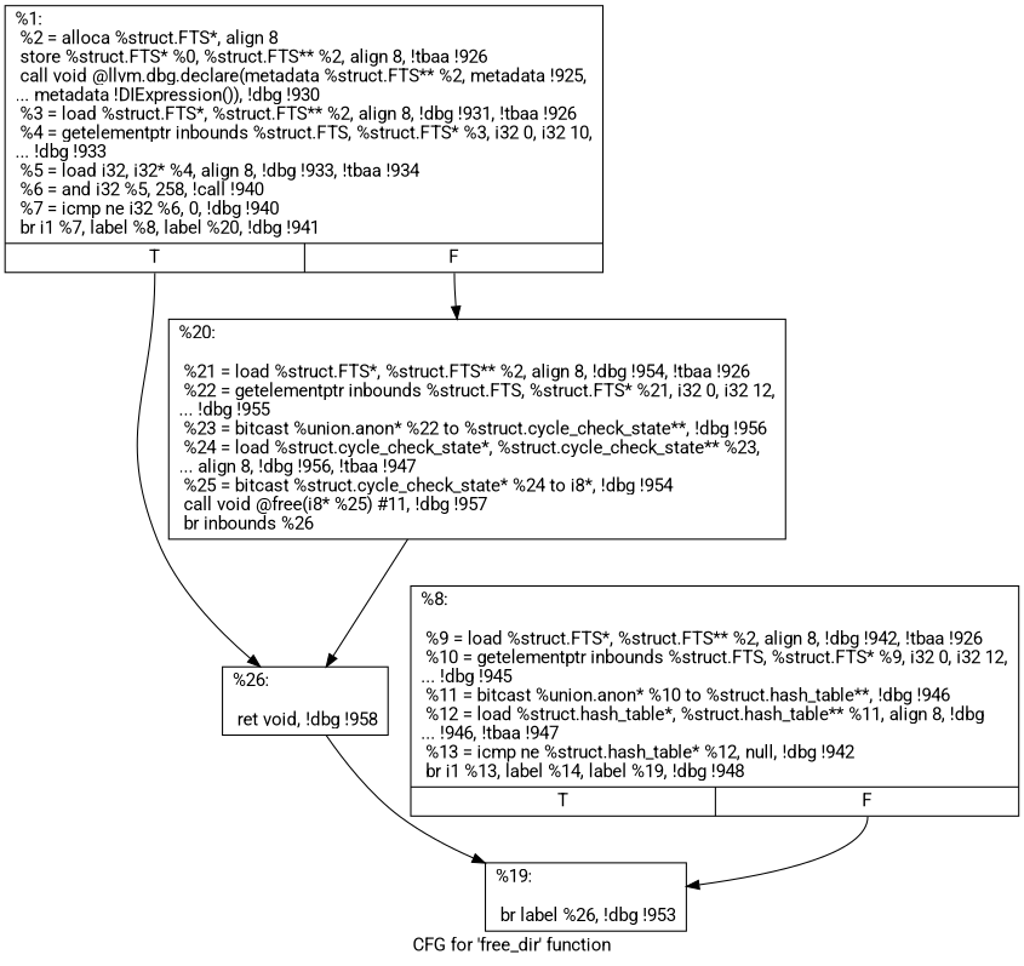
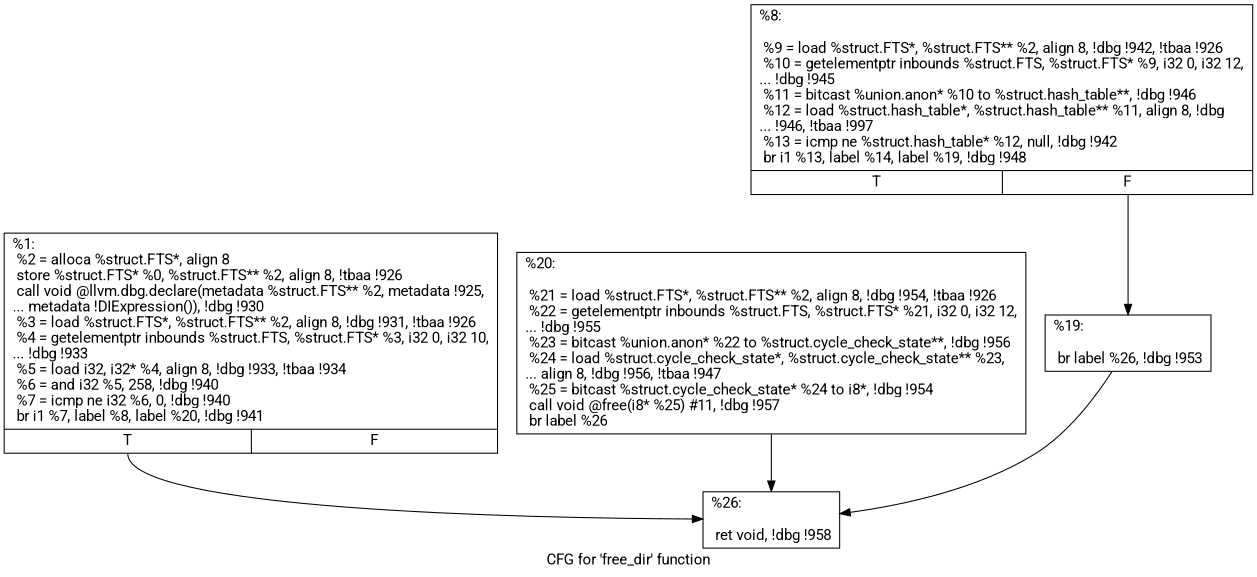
  digraph {
    fontname=Roboto
    label="CFG for 'free_dir' function"
    node [fontname=Roboto shape=record]
    edge [fontname=Roboto]
-   n1 [label="{%1:\l  %2 = alloca %struct.FTS*, align 8\l  store %struct.FTS* %0, %struct.FTS** %2, align 8, !tbaa !926\l  call void @llvm.dbg.declare(metadata %struct.FTS** %2, metadata !925,\l... metadata !DIExpression()), !dbg !930\l  %3 = load %struct.FTS*, %struct.FTS** %2, align 8, !dbg !931, !tbaa !926\l  %4 = getelementptr inbounds %struct.FTS, %struct.FTS* %3, i32 0, i32 10,\l... !dbg !933\l  %5 = load i32, i32* %4, align 8, !dbg !933, !tbaa !934\l  %6 = and i32 %5, 258, !call !940\l  %7 = icmp ne i32 %6, 0, !dbg !940\l  br i1 %7, label %8, label %20, !dbg !941\l|{<s0>T|<s1>F}}"]
-   n2 [label="{%20:\l\l  %21 = load %struct.FTS*, %struct.FTS** %2, align 8, !dbg !954, !tbaa !926\l  %22 = getelementptr inbounds %struct.FTS, %struct.FTS* %21, i32 0, i32 12,\l... !dbg !955\l  %23 = bitcast %union.anon* %22 to %struct.cycle_check_state**, !dbg !956\l  %24 = load %struct.cycle_check_state*, %struct.cycle_check_state** %23,\l... align 8, !dbg !956, !tbaa !947\l  %25 = bitcast %struct.cycle_check_state* %24 to i8*, !dbg !954\l  call void @free(i8* %25) #11, !dbg !957\l  br inbounds %26\l}"]
+   n1 [label="{%1:\l  %2 = alloca %struct.FTS*, align 8\l  store %struct.FTS* %0, %struct.FTS** %2, align 8, !tbaa !926\l  call void @llvm.dbg.declare(metadata %struct.FTS** %2, metadata !925,\l... metadata !DIExpression()), !dbg !930\l  %3 = load %struct.FTS*, %struct.FTS** %2, align 8, !dbg !931, !tbaa !926\l  %4 = getelementptr inbounds %struct.FTS, %struct.FTS* %3, i32 0, i32 10,\l... !dbg !933\l  %5 = load i32, i32* %4, align 8, !dbg !933, !tbaa !934\l  %6 = and i32 %5, 258, !dbg !940\l  %7 = icmp ne i32 %6, 0, !dbg !940\l  br i1 %7, label %8, label %20, !dbg !941\l|{<s0>T|<s1>F}}"]
+   n2 [label="{%20:\l\l  %21 = load %struct.FTS*, %struct.FTS** %2, align 8, !dbg !954, !tbaa !926\l  %22 = getelementptr inbounds %struct.FTS, %struct.FTS* %21, i32 0, i32 12,\l... !dbg !955\l  %23 = bitcast %union.anon* %22 to %struct.cycle_check_state**, !dbg !956\l  %24 = load %struct.cycle_check_state*, %struct.cycle_check_state** %23,\l... align 8, !dbg !956, !tbaa !947\l  %25 = bitcast %struct.cycle_check_state* %24 to i8*, !dbg !954\l  call void @free(i8* %25) #11, !dbg !957\l  br label %26\l}"]
    n3 [label="{%26:\l\l  ret void, !dbg !958\l}"]
-   n4 [label="{%8:\l\l  %9 = load %struct.FTS*, %struct.FTS** %2, align 8, !dbg !942, !tbaa !926\l  %10 = getelementptr inbounds %struct.FTS, %struct.FTS* %9, i32 0, i32 12,\l... !dbg !945\l  %11 = bitcast %union.anon* %10 to %struct.hash_table**, !dbg !946\l  %12 = load %struct.hash_table*, %struct.hash_table** %11, align 8, !dbg\l... !946, !tbaa !947\l  %13 = icmp ne %struct.hash_table* %12, null, !dbg !942\l  br i1 %13, label %14, label %19, !dbg !948\l|{<s0>T|<s1>F}}"]
+   n4 [label="{%8:\l\l  %9 = load %struct.FTS*, %struct.FTS** %2, align 8, !dbg !942, !tbaa !926\l  %10 = getelementptr inbounds %struct.FTS, %struct.FTS* %9, i32 0, i32 12,\l... !dbg !945\l  %11 = bitcast %union.anon* %10 to %struct.hash_table**, !dbg !946\l  %12 = load %struct.hash_table*, %struct.hash_table** %11, align 8, !dbg\l... !946, !tbaa !997\l  %13 = icmp ne %struct.hash_table* %12, null, !dbg !942\l  br i1 %13, label %14, label %19, !dbg !948\l|{<s0>T|<s1>F}}"]
    n5 [label="{%19:\l\l  br label %26, !dbg !953\l}"]
-   n1 -> n2 [tailport=s1]
    n1 -> n3 [tailport=s0]
    n2 -> n3
    n4 -> n5 [tailport=s1]
-   n3 -> n5
+   n5 -> n3
  }
